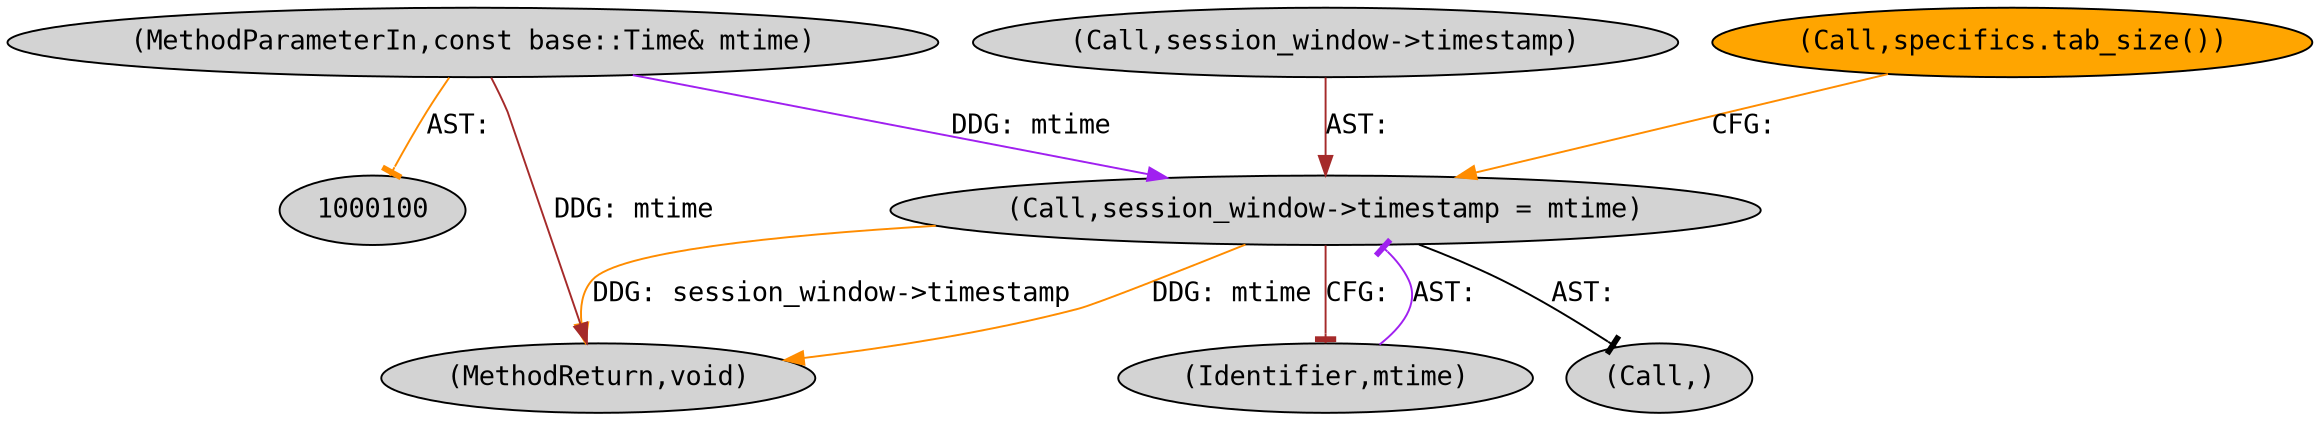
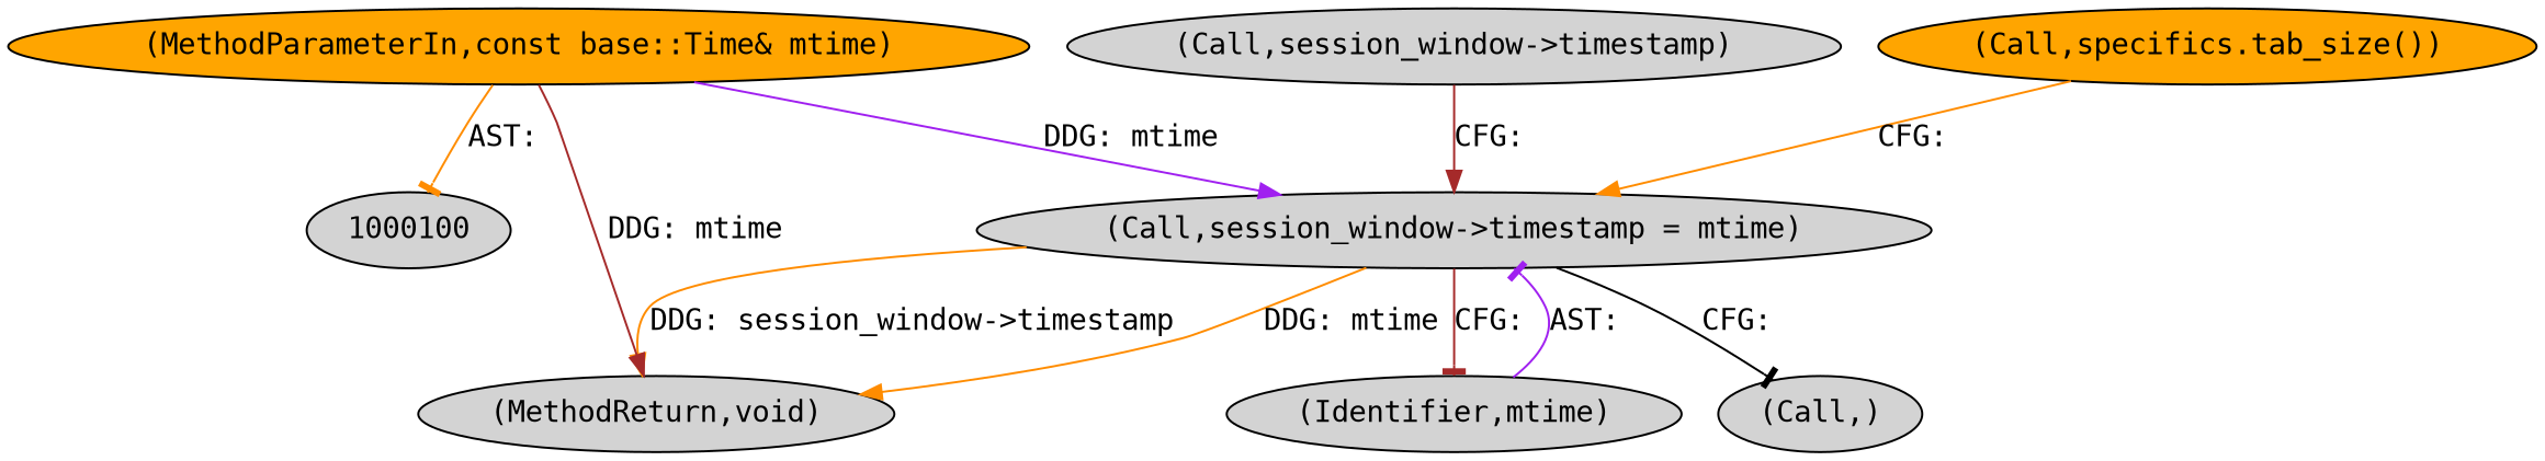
  digraph {
    fontname="DejaVu Sans Mono"
    node [fillcolor=lightgrey fontname="DejaVu Sans Mono" style=filled]
    edge [arrowhead=normal color=darkorange fontname="DejaVu Sans Mono"]
    n1 [label="(Call,session_window->timestamp = mtime)"]
    n2 [label="(MethodReturn,void)"]
    n3 [label="(Identifier,mtime)"]
    n4 [label="(Call,)"]
-   n5 [label="(MethodParameterIn,const base::Time& mtime)"]
+   n5 [fillcolor=orange label="(MethodParameterIn,const base::Time& mtime)"]
    1000100
    n7 [label="(Call,session_window->timestamp)"]
    n8 [fillcolor=orange label="(Call,specifics.tab_size())"]
    n1 -> n2 [label="DDG: mtime"]
    n1 -> n2 [label="DDG: session_window->timestamp"]
    n1 -> n3 [arrowhead=tee color=brown label="CFG: "]
-   n1 -> n4 [arrowhead=tee color=black label="AST: "]
+   n1 -> n4 [arrowhead=tee color=black label="CFG: "]
    n3 -> n1 [arrowhead=tee color=purple label="AST: "]
    n5 -> n1 [color=purple label="DDG: mtime"]
    n5 -> n2 [color=brown label="DDG: mtime"]
    n5 -> 1000100 [arrowhead=tee label="AST: "]
-   n7 -> n1 [color=brown label="AST: "]
+   n7 -> n1 [color=brown label="CFG: "]
    n8 -> n1 [label="CFG: "]
  }
